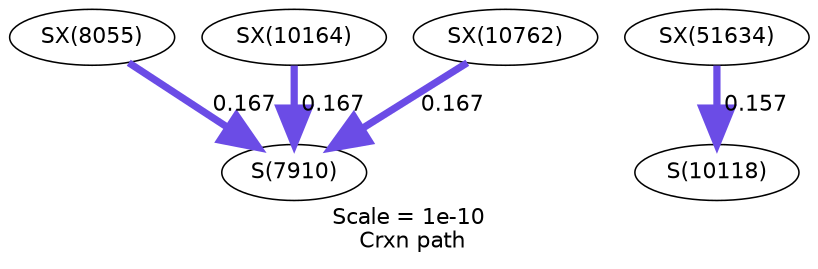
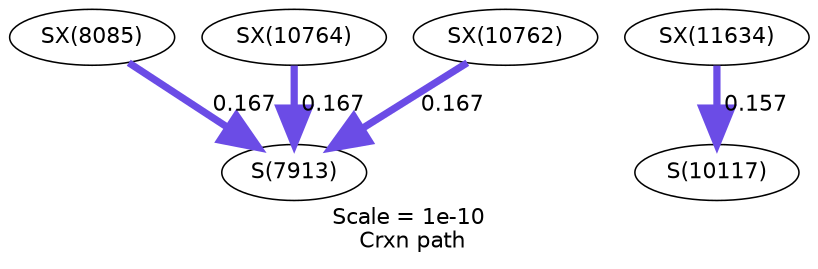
  digraph {
    fontname=Helvetica
    label="Scale = 1e-10\l Crxn path"
    node [fontname=Helvetica]
    edge [arrowsize=2.33 color="0.7, 0.667, 0.9" fontname=Helvetica style="setlinewidth(4.65)"]
-   n1 [label="SX(8055)"]
-   n2 [label="S(7910)"]
-   n3 [label="SX(10164)"]
+   n1 [label="SX(8085)"]
+   n2 [label="S(7913)"]
+   n3 [label="SX(10764)"]
    n4 [label="SX(10762)"]
-   n5 [label="SX(51634)"]
-   n6 [label="S(10118)"]
+   n5 [label="SX(11634)"]
+   n6 [label="S(10117)"]
    n1 -> n2 [label=" 0.167"]
    n3 -> n2 [label=" 0.167"]
    n4 -> n2 [label=" 0.167"]
    n5 -> n6 [label=" 0.157"]
  }
